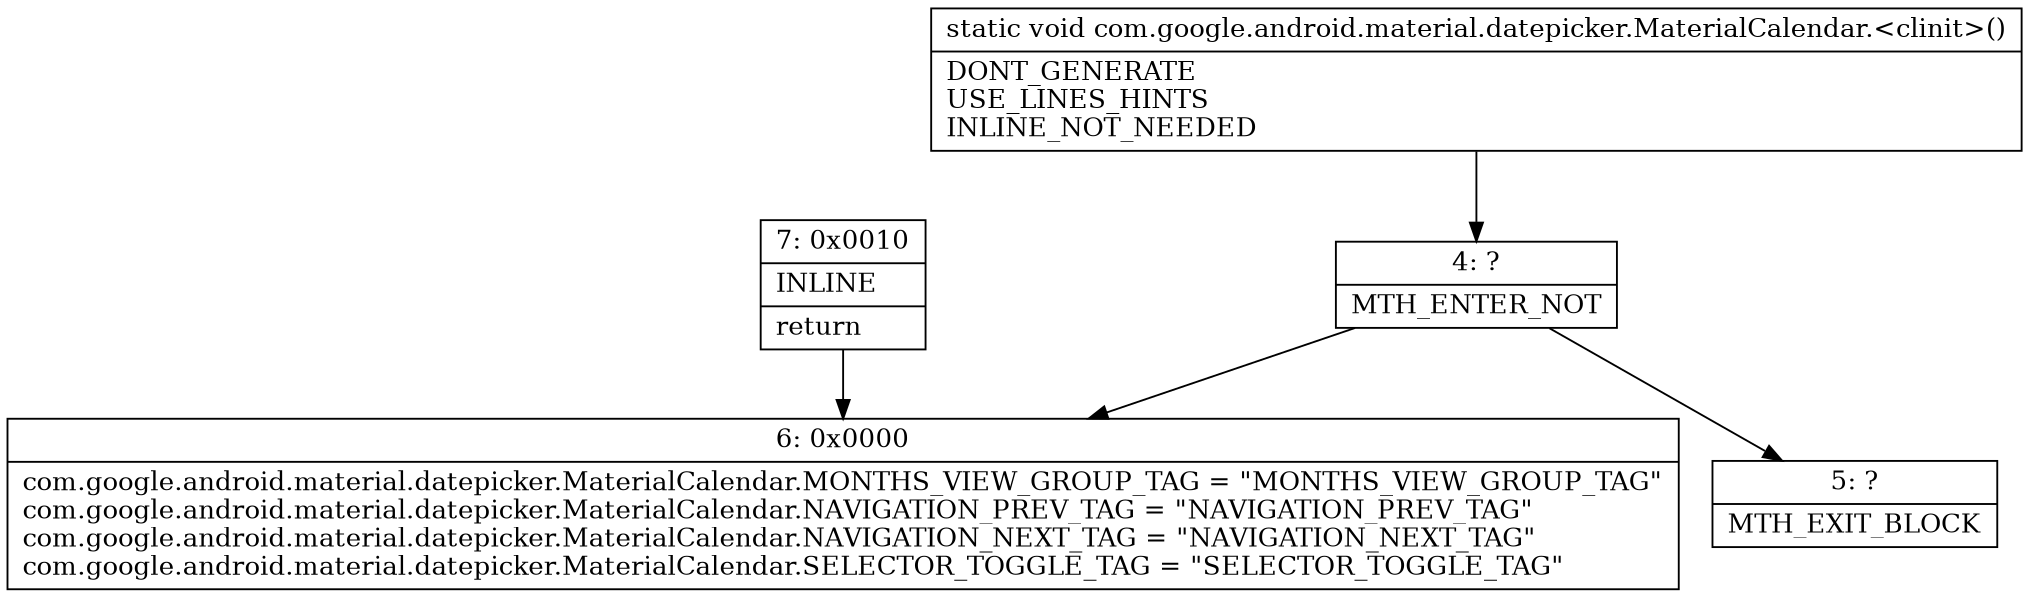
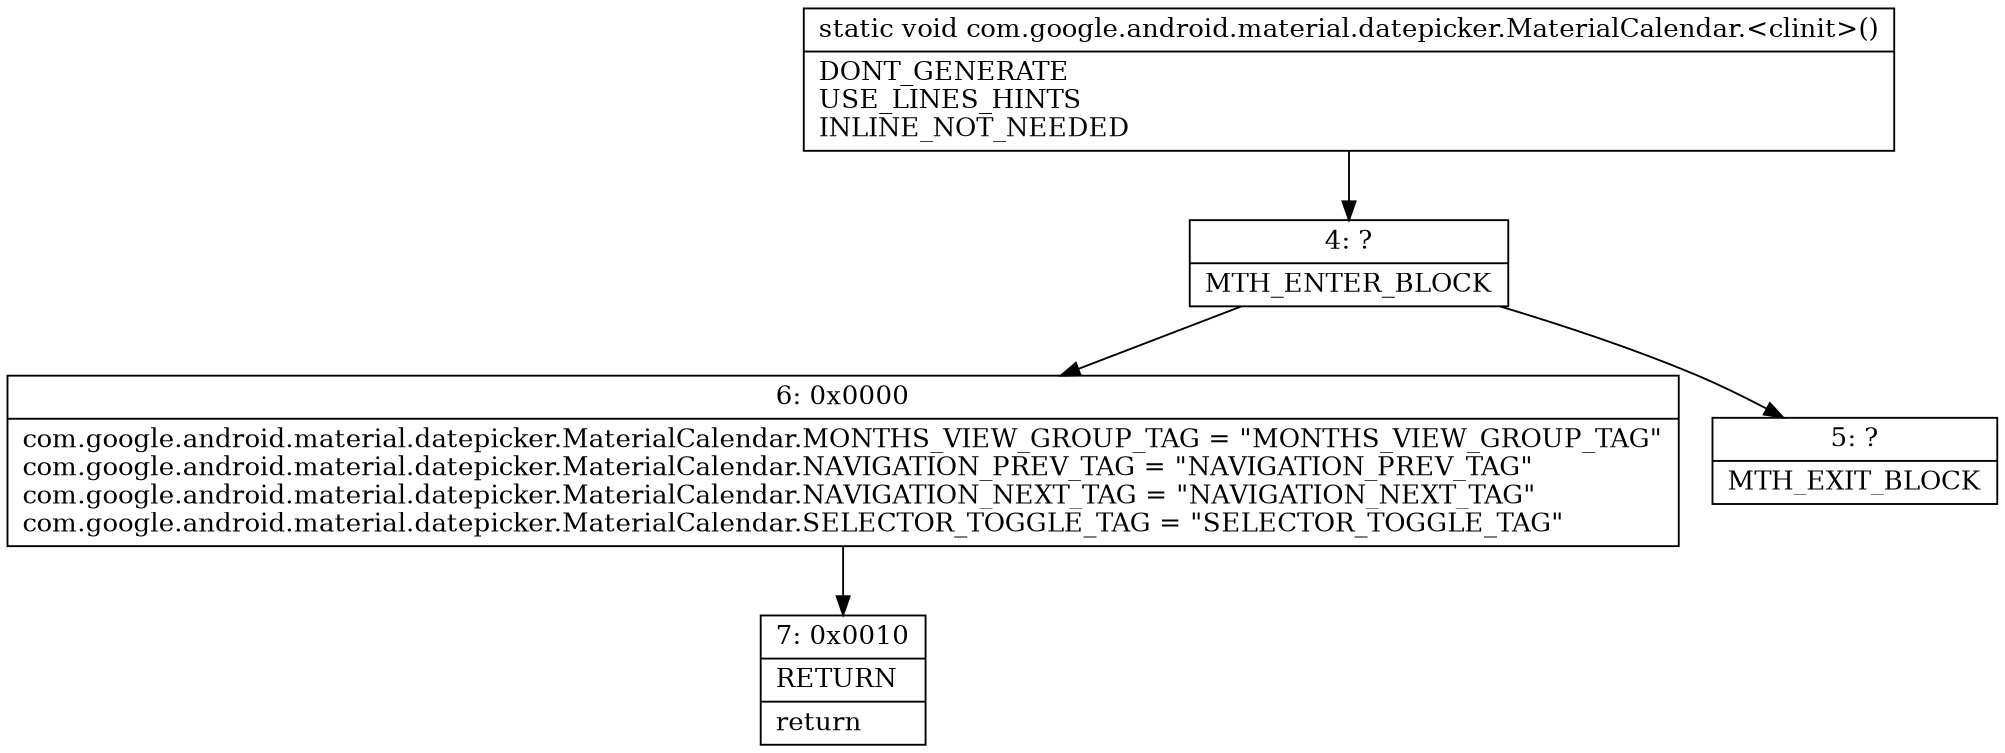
  digraph {
    node [shape=record]
-   n1 [label="{4\:\ ?|MTH_ENTER_NOT\l}"]
+   n1 [label="{4\:\ ?|MTH_ENTER_BLOCK\l}"]
    n2 [label="{6\:\ 0x0000|com.google.android.material.datepicker.MaterialCalendar.MONTHS_VIEW_GROUP_TAG = \"MONTHS_VIEW_GROUP_TAG\"\lcom.google.android.material.datepicker.MaterialCalendar.NAVIGATION_PREV_TAG = \"NAVIGATION_PREV_TAG\"\lcom.google.android.material.datepicker.MaterialCalendar.NAVIGATION_NEXT_TAG = \"NAVIGATION_NEXT_TAG\"\lcom.google.android.material.datepicker.MaterialCalendar.SELECTOR_TOGGLE_TAG = \"SELECTOR_TOGGLE_TAG\"\l}"]
    n3 [label="{5\:\ ?|MTH_EXIT_BLOCK\l}"]
-   n4 [label="{7\:\ 0x0010|INLINE\l|return\l}"]
+   n4 [label="{7\:\ 0x0010|RETURN\l|return\l}"]
    n5 [label="{static void com.google.android.material.datepicker.MaterialCalendar.\<clinit\>()  | DONT_GENERATE\lUSE_LINES_HINTS\lINLINE_NOT_NEEDED\l}"]
    n1 -> n2
    n1 -> n3
-   n4 -> n2
+   n2 -> n4
    n5 -> n1
  }
